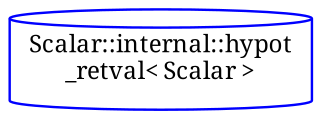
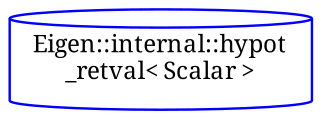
  digraph {
    rankdir=LR
    fontname="Noto Serif"
-   n1 [color=blue fillcolor=white fontname="Noto Serif" fontsize=10 height=0.2 label="Scalar::internal::hypot\l_retval\< Scalar \>" shape=cylinder style=filled width=0.4]
+   n1 [color=blue fillcolor=white fontname="Noto Serif" fontsize=10 height=0.2 label="Eigen::internal::hypot\l_retval\< Scalar \>" shape=cylinder style=filled width=0.4]
  }
